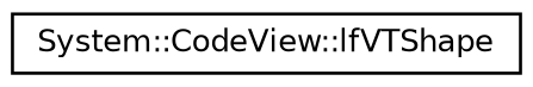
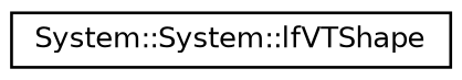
  digraph {
    rankdir=LR
-   n1 [color=black fillcolor=white fontname=Helvetica fontsize=10 height=0.2 label="System::CodeView::lfVTShape" shape=record style=filled width=0.4]
+   n1 [color=black fillcolor=white fontname=Helvetica fontsize=10 height=0.2 label="System::System::lfVTShape" shape=record style=filled width=0.4]
  }
